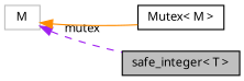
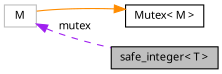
  digraph {
    rankdir=LR
    node [color=black fillcolor=white fontname=Sans fontsize=10 shape=record style=filled]
    edge [dir=back fontname=Sans fontsize=10 labelfontname=Sans labelfontsize=10]
    n1 [fillcolor=grey75 fontcolor=black height=0.2 label="safe_integer\< T \>" width=0.4]
    n2 [height=0.2 label="Mutex\< M \>" width=0.4]
    n3 [color=grey75 height=0.2 label=M width=0.4]
    n3 -> n1 [color=purple label=" mutex" style=dashed]
-   n3 -> n2 [color=darkorange style=solid]
+   n2 -> n3 [color=darkorange style=solid]
  }
